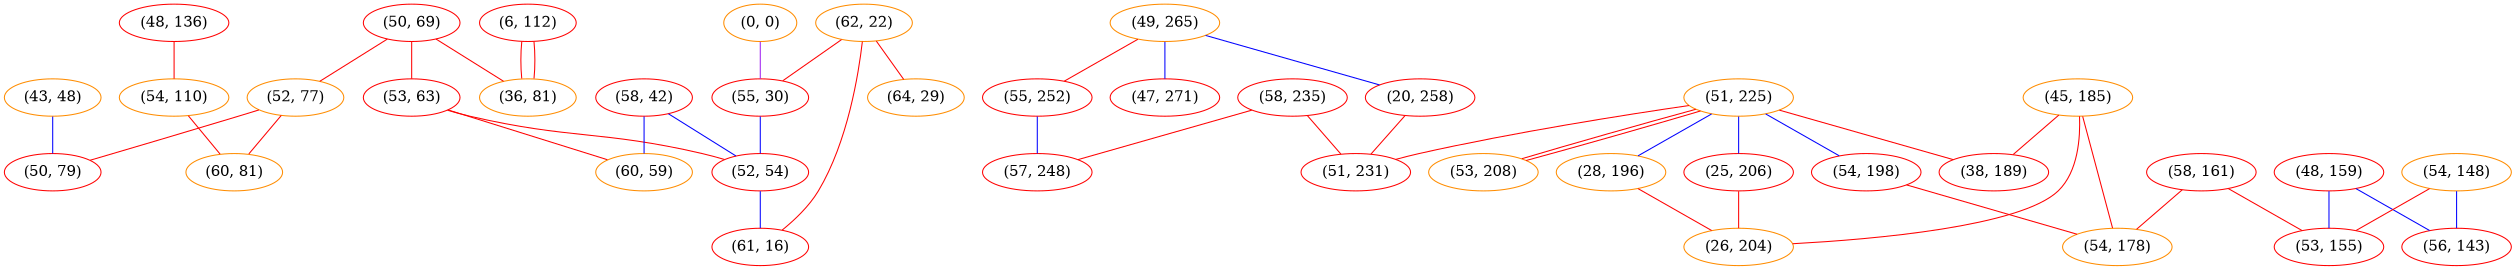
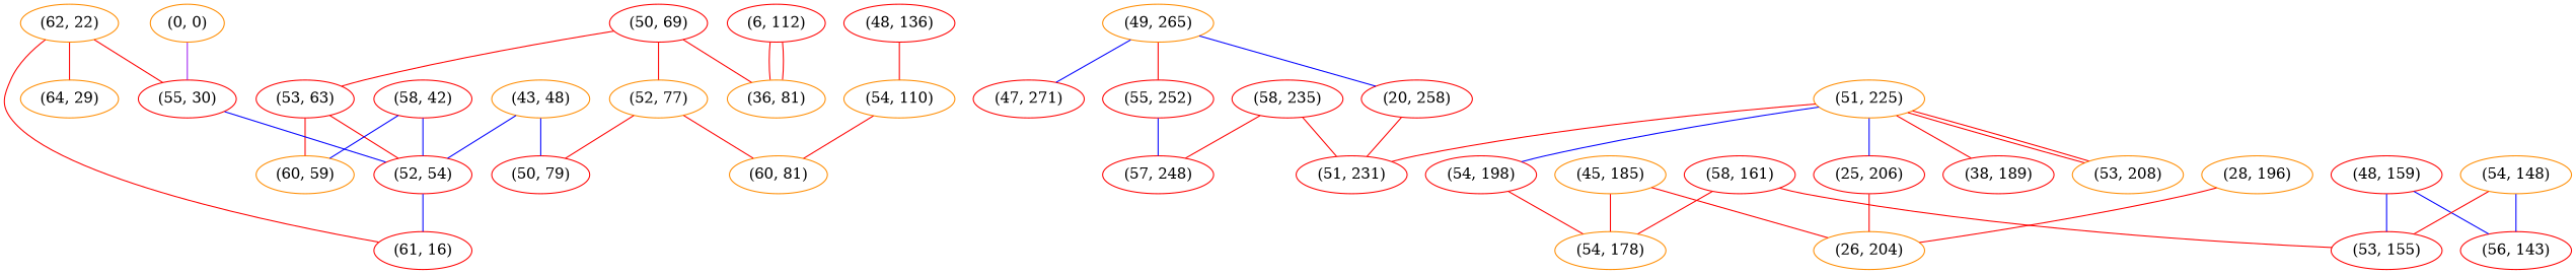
  graph {
    node [color=red]
    edge [color=red weight=1]
    "(43, 48)" [color=darkorange]
    "(52, 54)"
    "(50, 79)"
    "(61, 16)"
    "(49, 265)" [color=darkorange]
    "(55, 252)"
    "(47, 271)"
    "(20, 258)"
    "(57, 248)"
    "(51, 231)"
    "(48, 159)"
    "(53, 155)"
    "(56, 143)"
    "(52, 77)" [color=darkorange]
    "(50, 69)"
    "(53, 63)"
    "(36, 81)" [color=darkorange]
    "(60, 81)" [color=darkorange]
    "(60, 59)" [color=darkorange]
    "(54, 110)" [color=darkorange]
    "(48, 136)"
    "(0, 0)" [color=darkorange]
    "(55, 30)"
    "(58, 235)"
    "(58, 42)"
    "(64, 29)" [color=darkorange]
    "(6, 112)"
    "(58, 161)"
    "(54, 178)" [color=darkorange]
    "(45, 185)" [color=darkorange]
    "(38, 189)"
    "(26, 204)" [color=darkorange]
    "(62, 22)" [color=darkorange]
    "(51, 225)" [color=darkorange]
    "(28, 196)" [color=darkorange]
    "(54, 198)"
    "(53, 208)" [color=darkorange]
    "(25, 206)"
    "(54, 148)" [color=darkorange]
+   "(43, 48)" -- "(52, 54)" [color=blue weight=3]
    "(43, 48)" -- "(50, 79)" [color=blue weight=3]
    "(52, 54)" -- "(61, 16)" [color=blue weight=3]
    "(49, 265)" -- "(55, 252)"
    "(49, 265)" -- "(47, 271)" [color=blue weight=3]
    "(49, 265)" -- "(20, 258)" [color=blue weight=3]
    "(55, 252)" -- "(57, 248)" [color=blue weight=3]
    "(20, 258)" -- "(51, 231)"
    "(48, 159)" -- "(53, 155)" [color=blue]
    "(48, 159)" -- "(56, 143)" [color=blue weight=3]
    "(52, 77)" -- "(50, 79)"
    "(52, 77)" -- "(60, 81)"
    "(50, 69)" -- "(52, 77)"
    "(50, 69)" -- "(53, 63)"
    "(50, 69)" -- "(36, 81)"
    "(53, 63)" -- "(52, 54)"
    "(53, 63)" -- "(60, 59)"
    "(54, 110)" -- "(60, 81)"
    "(48, 136)" -- "(54, 110)"
    "(0, 0)" -- "(55, 30)" [color=purple weight=4]
    "(55, 30)" -- "(52, 54)" [color=blue weight=3]
    "(58, 235)" -- "(57, 248)"
    "(58, 235)" -- "(51, 231)"
    "(58, 42)" -- "(52, 54)" [color=blue weight=3]
    "(58, 42)" -- "(60, 59)" [color=blue weight=3]
    "(6, 112)" -- "(36, 81)"
    "(6, 112)" -- "(36, 81)"
    "(58, 161)" -- "(53, 155)"
    "(58, 161)" -- "(54, 178)"
    "(45, 185)" -- "(54, 178)"
-   "(45, 185)" -- "(38, 189)"
    "(45, 185)" -- "(26, 204)"
    "(62, 22)" -- "(61, 16)"
    "(62, 22)" -- "(55, 30)"
    "(62, 22)" -- "(64, 29)"
    "(51, 225)" -- "(51, 231)"
    "(51, 225)" -- "(38, 189)" [weight=3]
-   "(51, 225)" -- "(28, 196)" [color=blue weight=3]
    "(51, 225)" -- "(54, 198)" [color=blue weight=3]
    "(51, 225)" -- "(53, 208)"
    "(51, 225)" -- "(53, 208)"
    "(51, 225)" -- "(25, 206)" [color=blue weight=3]
    "(28, 196)" -- "(26, 204)"
    "(54, 198)" -- "(54, 178)"
    "(25, 206)" -- "(26, 204)"
    "(54, 148)" -- "(53, 155)"
    "(54, 148)" -- "(56, 143)" [color=blue weight=3]
  }
